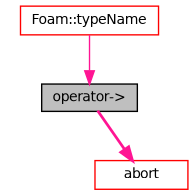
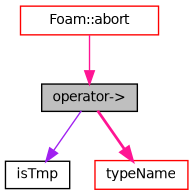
  digraph {
    rankdir=TB
    node [color=black fontname=Helvetica fontsize=10 shape=record]
    edge [color=deeppink fontname=Helvetica fontsize=10 labelfontname=Helvetica labelfontsize=10 style=solid]
    n1 [fillcolor=grey75 fontcolor=black height=0.2 label="operator-\>" style=filled width=0.4]
-   n3 [color=red height=0.2 label=abort width=0.4]
-   n4 [color=red height=0.2 label="Foam::typeName" width=0.4]
+   n2 [height=0.2 label=isTmp width=0.4]
+   n3 [color=red height=0.2 label=typeName width=0.4]
+   n4 [color=red height=0.2 label="Foam::abort" width=0.4]
+   n1 -> n2 [color=purple]
    n1 -> n3 [style=bold]
    n4 -> n1
  }
